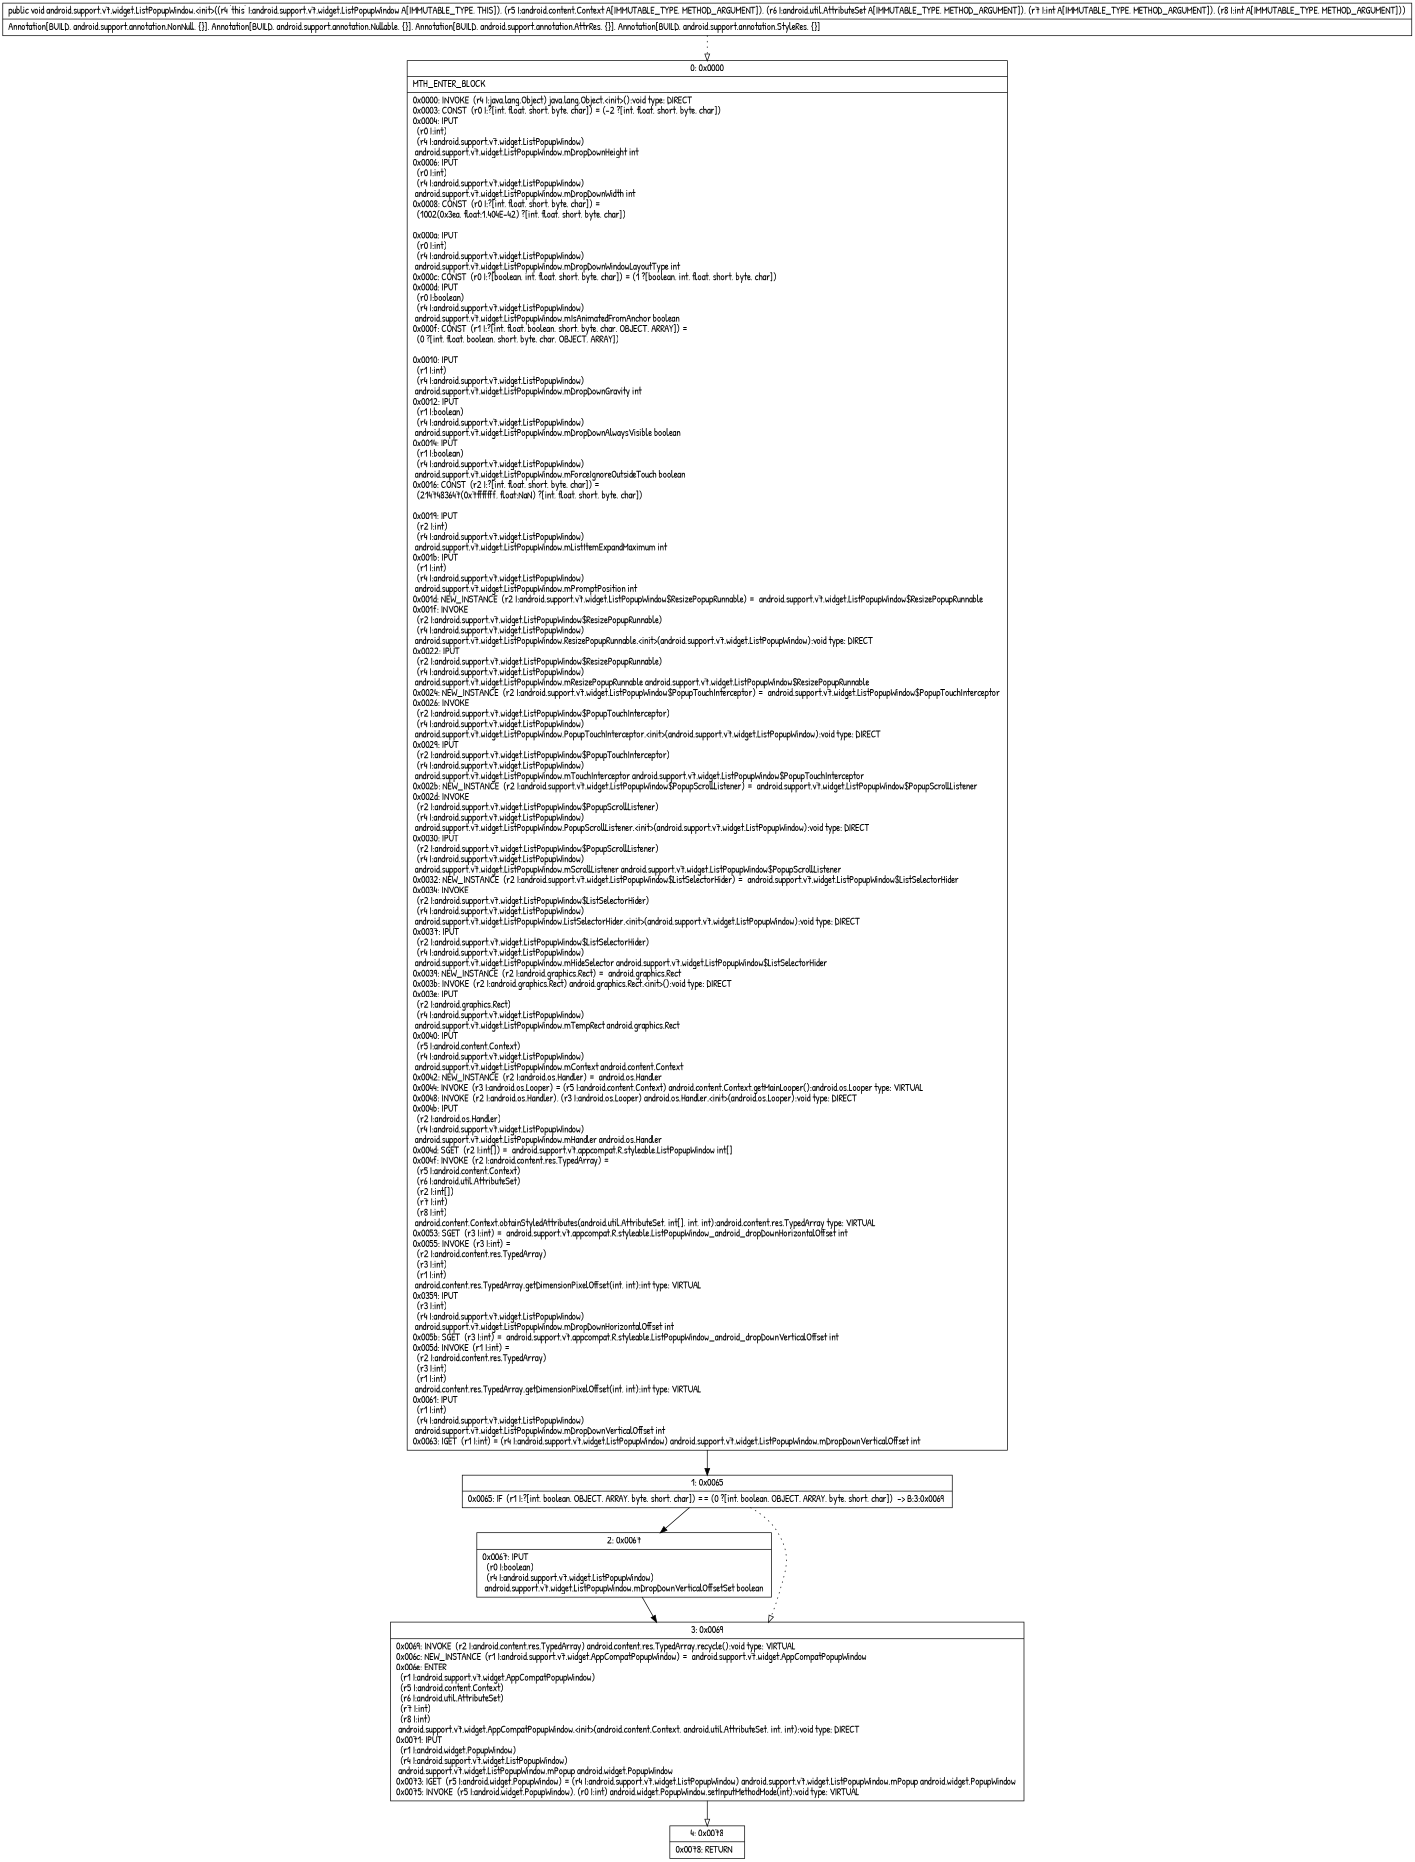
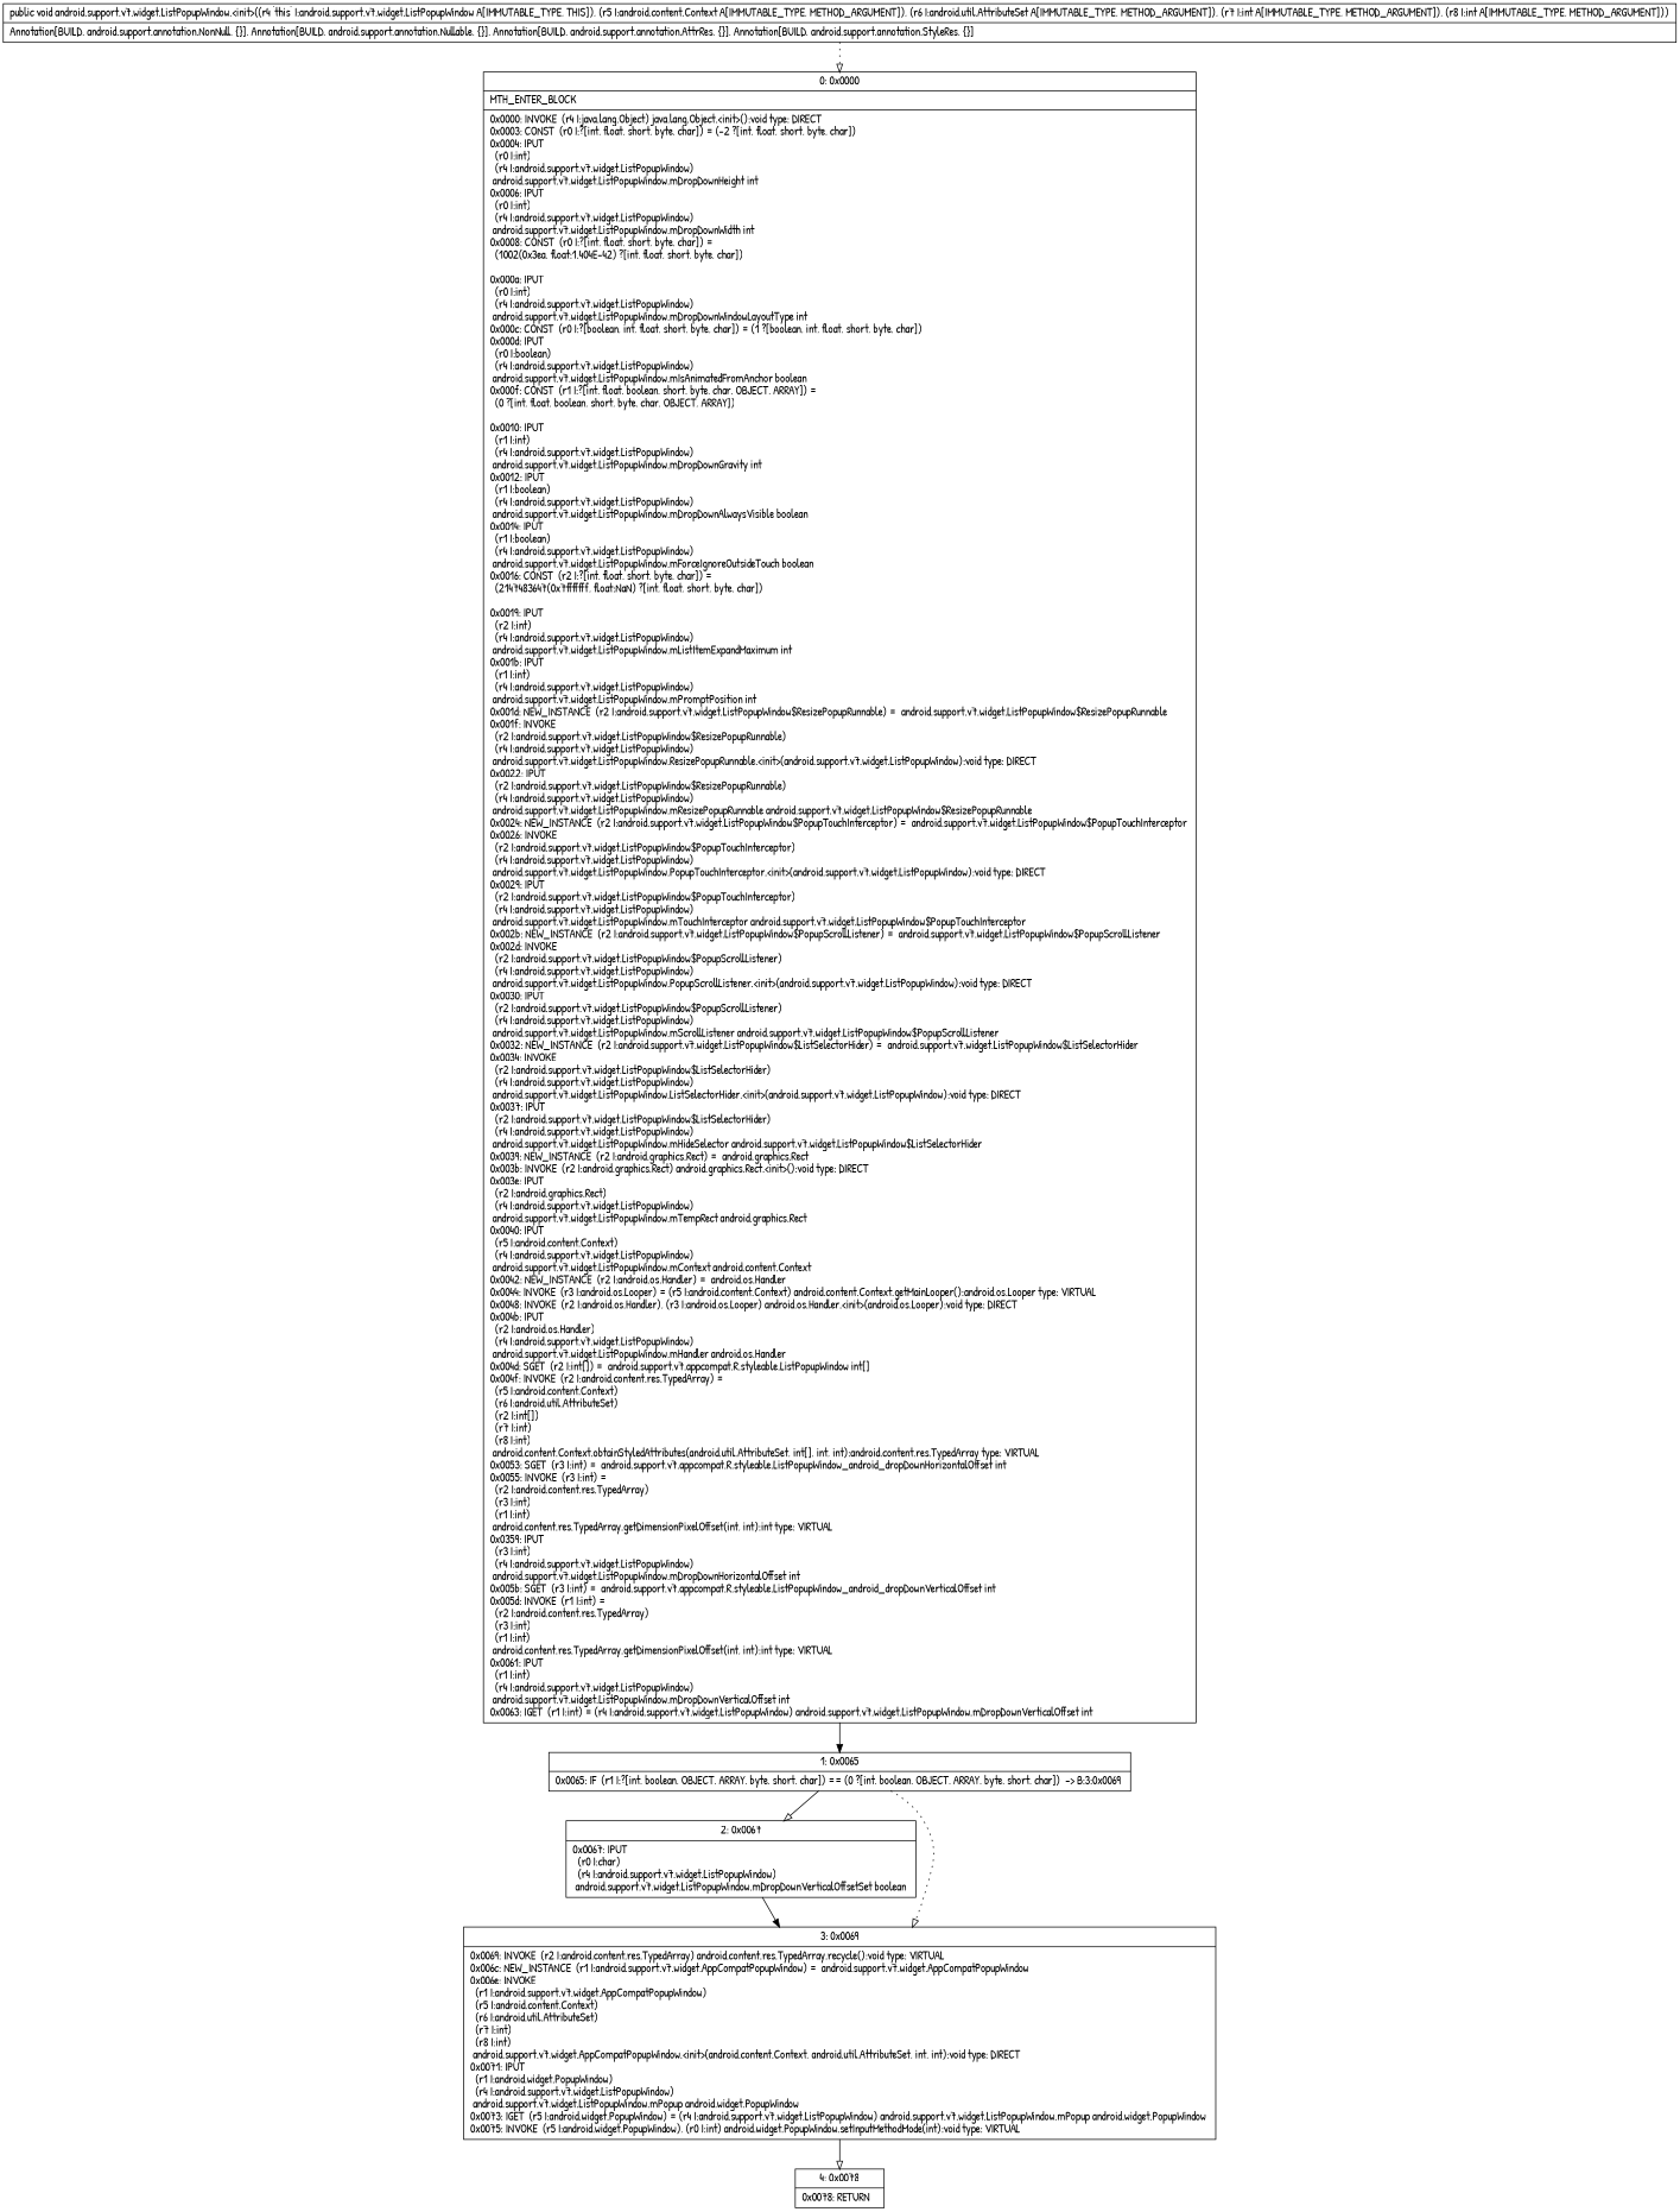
  digraph {
    fontname="Patrick Hand"
    node [fontname="Patrick Hand" shape=record]
    edge [arrowhead=normal fontname="Patrick Hand" style=solid]
    n1 [label="{0\:\ 0x0000|MTH_ENTER_BLOCK\l|0x0000: INVOKE  (r4 I:java.lang.Object) java.lang.Object.\<init\>():void type: DIRECT \l0x0003: CONST  (r0 I:?[int, float, short, byte, char]) = (\-2 ?[int, float, short, byte, char]) \l0x0004: IPUT  \l  (r0 I:int)\l  (r4 I:android.support.v7.widget.ListPopupWindow)\l android.support.v7.widget.ListPopupWindow.mDropDownHeight int \l0x0006: IPUT  \l  (r0 I:int)\l  (r4 I:android.support.v7.widget.ListPopupWindow)\l android.support.v7.widget.ListPopupWindow.mDropDownWidth int \l0x0008: CONST  (r0 I:?[int, float, short, byte, char]) = \l  (1002(0x3ea, float:1.404E\-42) ?[int, float, short, byte, char])\l \l0x000a: IPUT  \l  (r0 I:int)\l  (r4 I:android.support.v7.widget.ListPopupWindow)\l android.support.v7.widget.ListPopupWindow.mDropDownWindowLayoutType int \l0x000c: CONST  (r0 I:?[boolean, int, float, short, byte, char]) = (1 ?[boolean, int, float, short, byte, char]) \l0x000d: IPUT  \l  (r0 I:boolean)\l  (r4 I:android.support.v7.widget.ListPopupWindow)\l android.support.v7.widget.ListPopupWindow.mIsAnimatedFromAnchor boolean \l0x000f: CONST  (r1 I:?[int, float, boolean, short, byte, char, OBJECT, ARRAY]) = \l  (0 ?[int, float, boolean, short, byte, char, OBJECT, ARRAY])\l \l0x0010: IPUT  \l  (r1 I:int)\l  (r4 I:android.support.v7.widget.ListPopupWindow)\l android.support.v7.widget.ListPopupWindow.mDropDownGravity int \l0x0012: IPUT  \l  (r1 I:boolean)\l  (r4 I:android.support.v7.widget.ListPopupWindow)\l android.support.v7.widget.ListPopupWindow.mDropDownAlwaysVisible boolean \l0x0014: IPUT  \l  (r1 I:boolean)\l  (r4 I:android.support.v7.widget.ListPopupWindow)\l android.support.v7.widget.ListPopupWindow.mForceIgnoreOutsideTouch boolean \l0x0016: CONST  (r2 I:?[int, float, short, byte, char]) = \l  (2147483647(0x7fffffff, float:NaN) ?[int, float, short, byte, char])\l \l0x0019: IPUT  \l  (r2 I:int)\l  (r4 I:android.support.v7.widget.ListPopupWindow)\l android.support.v7.widget.ListPopupWindow.mListItemExpandMaximum int \l0x001b: IPUT  \l  (r1 I:int)\l  (r4 I:android.support.v7.widget.ListPopupWindow)\l android.support.v7.widget.ListPopupWindow.mPromptPosition int \l0x001d: NEW_INSTANCE  (r2 I:android.support.v7.widget.ListPopupWindow$ResizePopupRunnable) =  android.support.v7.widget.ListPopupWindow$ResizePopupRunnable \l0x001f: INVOKE  \l  (r2 I:android.support.v7.widget.ListPopupWindow$ResizePopupRunnable)\l  (r4 I:android.support.v7.widget.ListPopupWindow)\l android.support.v7.widget.ListPopupWindow.ResizePopupRunnable.\<init\>(android.support.v7.widget.ListPopupWindow):void type: DIRECT \l0x0022: IPUT  \l  (r2 I:android.support.v7.widget.ListPopupWindow$ResizePopupRunnable)\l  (r4 I:android.support.v7.widget.ListPopupWindow)\l android.support.v7.widget.ListPopupWindow.mResizePopupRunnable android.support.v7.widget.ListPopupWindow$ResizePopupRunnable \l0x0024: NEW_INSTANCE  (r2 I:android.support.v7.widget.ListPopupWindow$PopupTouchInterceptor) =  android.support.v7.widget.ListPopupWindow$PopupTouchInterceptor \l0x0026: INVOKE  \l  (r2 I:android.support.v7.widget.ListPopupWindow$PopupTouchInterceptor)\l  (r4 I:android.support.v7.widget.ListPopupWindow)\l android.support.v7.widget.ListPopupWindow.PopupTouchInterceptor.\<init\>(android.support.v7.widget.ListPopupWindow):void type: DIRECT \l0x0029: IPUT  \l  (r2 I:android.support.v7.widget.ListPopupWindow$PopupTouchInterceptor)\l  (r4 I:android.support.v7.widget.ListPopupWindow)\l android.support.v7.widget.ListPopupWindow.mTouchInterceptor android.support.v7.widget.ListPopupWindow$PopupTouchInterceptor \l0x002b: NEW_INSTANCE  (r2 I:android.support.v7.widget.ListPopupWindow$PopupScrollListener) =  android.support.v7.widget.ListPopupWindow$PopupScrollListener \l0x002d: INVOKE  \l  (r2 I:android.support.v7.widget.ListPopupWindow$PopupScrollListener)\l  (r4 I:android.support.v7.widget.ListPopupWindow)\l android.support.v7.widget.ListPopupWindow.PopupScrollListener.\<init\>(android.support.v7.widget.ListPopupWindow):void type: DIRECT \l0x0030: IPUT  \l  (r2 I:android.support.v7.widget.ListPopupWindow$PopupScrollListener)\l  (r4 I:android.support.v7.widget.ListPopupWindow)\l android.support.v7.widget.ListPopupWindow.mScrollListener android.support.v7.widget.ListPopupWindow$PopupScrollListener \l0x0032: NEW_INSTANCE  (r2 I:android.support.v7.widget.ListPopupWindow$ListSelectorHider) =  android.support.v7.widget.ListPopupWindow$ListSelectorHider \l0x0034: INVOKE  \l  (r2 I:android.support.v7.widget.ListPopupWindow$ListSelectorHider)\l  (r4 I:android.support.v7.widget.ListPopupWindow)\l android.support.v7.widget.ListPopupWindow.ListSelectorHider.\<init\>(android.support.v7.widget.ListPopupWindow):void type: DIRECT \l0x0037: IPUT  \l  (r2 I:android.support.v7.widget.ListPopupWindow$ListSelectorHider)\l  (r4 I:android.support.v7.widget.ListPopupWindow)\l android.support.v7.widget.ListPopupWindow.mHideSelector android.support.v7.widget.ListPopupWindow$ListSelectorHider \l0x0039: NEW_INSTANCE  (r2 I:android.graphics.Rect) =  android.graphics.Rect \l0x003b: INVOKE  (r2 I:android.graphics.Rect) android.graphics.Rect.\<init\>():void type: DIRECT \l0x003e: IPUT  \l  (r2 I:android.graphics.Rect)\l  (r4 I:android.support.v7.widget.ListPopupWindow)\l android.support.v7.widget.ListPopupWindow.mTempRect android.graphics.Rect \l0x0040: IPUT  \l  (r5 I:android.content.Context)\l  (r4 I:android.support.v7.widget.ListPopupWindow)\l android.support.v7.widget.ListPopupWindow.mContext android.content.Context \l0x0042: NEW_INSTANCE  (r2 I:android.os.Handler) =  android.os.Handler \l0x0044: INVOKE  (r3 I:android.os.Looper) = (r5 I:android.content.Context) android.content.Context.getMainLooper():android.os.Looper type: VIRTUAL \l0x0048: INVOKE  (r2 I:android.os.Handler), (r3 I:android.os.Looper) android.os.Handler.\<init\>(android.os.Looper):void type: DIRECT \l0x004b: IPUT  \l  (r2 I:android.os.Handler)\l  (r4 I:android.support.v7.widget.ListPopupWindow)\l android.support.v7.widget.ListPopupWindow.mHandler android.os.Handler \l0x004d: SGET  (r2 I:int[]) =  android.support.v7.appcompat.R.styleable.ListPopupWindow int[] \l0x004f: INVOKE  (r2 I:android.content.res.TypedArray) = \l  (r5 I:android.content.Context)\l  (r6 I:android.util.AttributeSet)\l  (r2 I:int[])\l  (r7 I:int)\l  (r8 I:int)\l android.content.Context.obtainStyledAttributes(android.util.AttributeSet, int[], int, int):android.content.res.TypedArray type: VIRTUAL \l0x0053: SGET  (r3 I:int) =  android.support.v7.appcompat.R.styleable.ListPopupWindow_android_dropDownHorizontalOffset int \l0x0055: INVOKE  (r3 I:int) = \l  (r2 I:android.content.res.TypedArray)\l  (r3 I:int)\l  (r1 I:int)\l android.content.res.TypedArray.getDimensionPixelOffset(int, int):int type: VIRTUAL \l0x0359: IPUT  \l  (r3 I:int)\l  (r4 I:android.support.v7.widget.ListPopupWindow)\l android.support.v7.widget.ListPopupWindow.mDropDownHorizontalOffset int \l0x005b: SGET  (r3 I:int) =  android.support.v7.appcompat.R.styleable.ListPopupWindow_android_dropDownVerticalOffset int \l0x005d: INVOKE  (r1 I:int) = \l  (r2 I:android.content.res.TypedArray)\l  (r3 I:int)\l  (r1 I:int)\l android.content.res.TypedArray.getDimensionPixelOffset(int, int):int type: VIRTUAL \l0x0061: IPUT  \l  (r1 I:int)\l  (r4 I:android.support.v7.widget.ListPopupWindow)\l android.support.v7.widget.ListPopupWindow.mDropDownVerticalOffset int \l0x0063: IGET  (r1 I:int) = (r4 I:android.support.v7.widget.ListPopupWindow) android.support.v7.widget.ListPopupWindow.mDropDownVerticalOffset int \l}"]
    n2 [label="{1\:\ 0x0065|0x0065: IF  (r1 I:?[int, boolean, OBJECT, ARRAY, byte, short, char]) == (0 ?[int, boolean, OBJECT, ARRAY, byte, short, char])  \-\> B:3:0x0069 \l}"]
-   n3 [label="{2\:\ 0x0067|0x0067: IPUT  \l  (r0 I:boolean)\l  (r4 I:android.support.v7.widget.ListPopupWindow)\l android.support.v7.widget.ListPopupWindow.mDropDownVerticalOffsetSet boolean \l}"]
-   n4 [label="{3\:\ 0x0069|0x0069: INVOKE  (r2 I:android.content.res.TypedArray) android.content.res.TypedArray.recycle():void type: VIRTUAL \l0x006c: NEW_INSTANCE  (r1 I:android.support.v7.widget.AppCompatPopupWindow) =  android.support.v7.widget.AppCompatPopupWindow \l0x006e: ENTER  \l  (r1 I:android.support.v7.widget.AppCompatPopupWindow)\l  (r5 I:android.content.Context)\l  (r6 I:android.util.AttributeSet)\l  (r7 I:int)\l  (r8 I:int)\l android.support.v7.widget.AppCompatPopupWindow.\<init\>(android.content.Context, android.util.AttributeSet, int, int):void type: DIRECT \l0x0071: IPUT  \l  (r1 I:android.widget.PopupWindow)\l  (r4 I:android.support.v7.widget.ListPopupWindow)\l android.support.v7.widget.ListPopupWindow.mPopup android.widget.PopupWindow \l0x0073: IGET  (r5 I:android.widget.PopupWindow) = (r4 I:android.support.v7.widget.ListPopupWindow) android.support.v7.widget.ListPopupWindow.mPopup android.widget.PopupWindow \l0x0075: INVOKE  (r5 I:android.widget.PopupWindow), (r0 I:int) android.widget.PopupWindow.setInputMethodMode(int):void type: VIRTUAL \l}"]
+   n3 [label="{2\:\ 0x0067|0x0067: IPUT  \l  (r0 I:char)\l  (r4 I:android.support.v7.widget.ListPopupWindow)\l android.support.v7.widget.ListPopupWindow.mDropDownVerticalOffsetSet boolean \l}"]
+   n4 [label="{3\:\ 0x0069|0x0069: INVOKE  (r2 I:android.content.res.TypedArray) android.content.res.TypedArray.recycle():void type: VIRTUAL \l0x006c: NEW_INSTANCE  (r1 I:android.support.v7.widget.AppCompatPopupWindow) =  android.support.v7.widget.AppCompatPopupWindow \l0x006e: INVOKE  \l  (r1 I:android.support.v7.widget.AppCompatPopupWindow)\l  (r5 I:android.content.Context)\l  (r6 I:android.util.AttributeSet)\l  (r7 I:int)\l  (r8 I:int)\l android.support.v7.widget.AppCompatPopupWindow.\<init\>(android.content.Context, android.util.AttributeSet, int, int):void type: DIRECT \l0x0071: IPUT  \l  (r1 I:android.widget.PopupWindow)\l  (r4 I:android.support.v7.widget.ListPopupWindow)\l android.support.v7.widget.ListPopupWindow.mPopup android.widget.PopupWindow \l0x0073: IGET  (r5 I:android.widget.PopupWindow) = (r4 I:android.support.v7.widget.ListPopupWindow) android.support.v7.widget.ListPopupWindow.mPopup android.widget.PopupWindow \l0x0075: INVOKE  (r5 I:android.widget.PopupWindow), (r0 I:int) android.widget.PopupWindow.setInputMethodMode(int):void type: VIRTUAL \l}"]
    n5 [label="{4\:\ 0x0078|0x0078: RETURN   \l}"]
    n6 [label="{public void android.support.v7.widget.ListPopupWindow.\<init\>((r4 'this' I:android.support.v7.widget.ListPopupWindow A[IMMUTABLE_TYPE, THIS]), (r5 I:android.content.Context A[IMMUTABLE_TYPE, METHOD_ARGUMENT]), (r6 I:android.util.AttributeSet A[IMMUTABLE_TYPE, METHOD_ARGUMENT]), (r7 I:int A[IMMUTABLE_TYPE, METHOD_ARGUMENT]), (r8 I:int A[IMMUTABLE_TYPE, METHOD_ARGUMENT]))  | Annotation[BUILD, android.support.annotation.NonNull, \{\}], Annotation[BUILD, android.support.annotation.Nullable, \{\}], Annotation[BUILD, android.support.annotation.AttrRes, \{\}], Annotation[BUILD, android.support.annotation.StyleRes, \{\}]\l}"]
    n1 -> n2
-   n2 -> n3
+   n2 -> n3 [arrowhead=onormal]
    n2 -> n4 [arrowhead=onormal style=dotted]
    n3 -> n4
    n4 -> n5 [arrowhead=onormal]
    n6 -> n1 [arrowhead=onormal style=dotted]
  }
